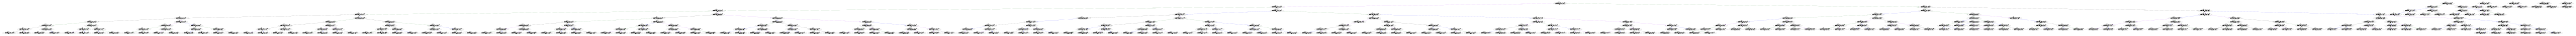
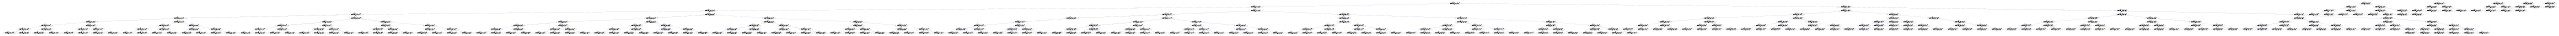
  digraph {
    edge [color=blue]
    n1 [label="Node{data=[9278, 9278]}"]
    n2 [label="Node{data=[3412, 3412]}"]
    n3 [label="Node{data=[9342, 9342]}"]
    n4 [label="Node{data=[3216, 3216]}"]
    n5 [label="Node{data=[8787, 8787]}"]
    n6 [label="Node{data=[9310, 9310]}"]
    n7 [label="Node{data=[9396, 9396]}"]
    n8 [label="Node{data=[2719, 2719]}"]
    n9 [label="Node{data=[3360, 3360]}"]
    n10 [label="Node{data=[3491, 3491]}"]
    n11 [label="Node{data=[8995, 8995]}"]
    n12 [label="Node{data=[2016, 2016]}"]
    n13 [label="Node{data=[2834, 2834]}"]
    n14 [label="Node{data=[3318, 3318]}"]
    n15 [label="Node{data=[3376, 3376]}"]
    n16 [label="Node{data=[2008, 2008]}"]
    n17 [label="Node{data=[2024, 2024]}"]
    n18 [label="Node{data=[2733, 2733]}"]
    n19 [label="Node{data=[3208, 3208]}"]
    n20 [label="Node{data=[2004, 2004]}"]
    n21 [label="Node{data=[2012, 2012]}"]
    n22 [label="Node{data=[2020, 2020]}"]
    n23 [label="Node{data=[2028, 2028]}"]
    n24 [label="Node{data=[2002, 2002]}"]
    n25 [label="Node{data=[2006, 2006]}"]
    n26 [label="Node{data=[2010, 2010]}"]
    n27 [label="Node{data=[2014, 2014]}"]
    n28 [label="Node{data=[2001, 2001]}"]
    n29 [label="Node{data=[2003, 2003]}"]
    n30 [label="Node{data=[2005, 2005]}"]
    n31 [label="Node{data=[2007, 2007]}"]
    n32 [label="Node{data=[2009, 2009]}"]
    n33 [label="Node{data=[2011, 2011]}"]
    n34 [label="Node{data=[2013, 2013]}"]
    n35 [label="Node{data=[2015, 2015]}"]
    n36 [label="Node{data=[2018, 2018]}"]
    n37 [label="Node{data=[2022, 2022]}"]
    n38 [label="Node{data=[2026, 2026]}"]
    n39 [label="Node{data=[2552, 2552]}"]
    n40 [label="Node{data=[2017, 2017]}"]
    n41 [label="Node{data=[2019, 2019]}"]
    n42 [label="Node{data=[2021, 2021]}"]
    n43 [label="Node{data=[2023, 2023]}"]
    n44 [label="Node{data=[2025, 2025]}"]
    n45 [label="Node{data=[2027, 2027]}"]
    n46 [label="Node{data=[2541, 2541]}"]
    n47 [label="Node{data=[2637, 2637]}"]
    n48 [label="Node{data=[2729, 2729]}"]
    n49 [label="Node{data=[2737, 2737]}"]
    n50 [label="Node{data=[2975, 2975]}"]
    n51 [label="Node{data=[3212, 3212]}"]
    n52 [label="Node{data=[2727, 2727]}"]
    n53 [label="Node{data=[2731, 2731]}"]
    n54 [label="Node{data=[2735, 2735]}"]
    n55 [label="Node{data=[2748, 2748]}"]
    n56 [label="Node{data=[2726, 2726]}"]
    n57 [label="Node{data=[2728, 2728]}"]
    n58 [label="Node{data=[2730, 2730]}"]
    n59 [label="Node{data=[2732, 2732]}"]
    n60 [label="Node{data=[2734, 2734]}"]
    n61 [label="Node{data=[2736, 2736]}"]
    n62 [label="Node{data=[2738, 2738]}"]
    n63 [label="Node{data=[2827, 2827]}"]
    n64 [label="Node{data=[2940, 2940]}"]
    n65 [label="Node{data=[3206, 3206]}"]
    n66 [label="Node{data=[3210, 3210]}"]
    n67 [label="Node{data=[3214, 3214]}"]
    n68 [label="Node{data=[2912, 2912]}"]
    n69 [label="Node{data=[2969, 2969]}"]
    n70 [label="Node{data=[3205, 3205]}"]
    n71 [label="Node{data=[3207, 3207]}"]
    n72 [label="Node{data=[3209, 3209]}"]
    n73 [label="Node{data=[3211, 3211]}"]
    n74 [label="Node{data=[3213, 3213]}"]
    n75 [label="Node{data=[3215, 3215]}"]
    n76 [label="Node{data=[3310, 3310]}"]
    n77 [label="Node{data=[3326, 3326]}"]
    n78 [label="Node{data=[3368, 3368]}"]
    n79 [label="Node{data=[3384, 3384]}"]
    n80 [label="Node{data=[3306, 3306]}"]
    n81 [label="Node{data=[3314, 3314]}"]
    n82 [label="Node{data=[3322, 3322]}"]
    n83 [label="Node{data=[3330, 3330]}"]
    n84 [label="Node{data=[3233, 3233]}"]
    n85 [label="Node{data=[3308, 3308]}"]
    n86 [label="Node{data=[3312, 3312]}"]
    n87 [label="Node{data=[3316, 3316]}"]
    n88 [label="Node{data=[3217, 3217]}"]
    n89 [label="Node{data=[3248, 3248]}"]
    n90 [label="Node{data=[3307, 3307]}"]
    n91 [label="Node{data=[3309, 3309]}"]
    n92 [label="Node{data=[3311, 3311]}"]
    n93 [label="Node{data=[3313, 3313]}"]
    n94 [label="Node{data=[3315, 3315]}"]
    n95 [label="Node{data=[3317, 3317]}"]
    n96 [label="Node{data=[3320, 3320]}"]
    n97 [label="Node{data=[3324, 3324]}"]
    n98 [label="Node{data=[3328, 3328]}"]
    n99 [label="Node{data=[3358, 3358]}"]
    n100 [label="Node{data=[3319, 3319]}"]
    n101 [label="Node{data=[3321, 3321]}"]
    n102 [label="Node{data=[3323, 3323]}"]
    n103 [label="Node{data=[3325, 3325]}"]
    n104 [label="Node{data=[3327, 3327]}"]
    n105 [label="Node{data=[3329, 3329]}"]
    n106 [label="Node{data=[3331, 3331]}"]
    n107 [label="Node{data=[3359, 3359]}"]
    n108 [label="Node{data=[3364, 3364]}"]
    n109 [label="Node{data=[3372, 3372]}"]
    n110 [label="Node{data=[3380, 3380]}"]
    n111 [label="Node{data=[3408, 3408]}"]
    n112 [label="Node{data=[3362, 3362]}"]
    n113 [label="Node{data=[3366, 3366]}"]
    n114 [label="Node{data=[3370, 3370]}"]
    n115 [label="Node{data=[3374, 3374]}"]
    n116 [label="Node{data=[3361, 3361]}"]
    n117 [label="Node{data=[3363, 3363]}"]
    n118 [label="Node{data=[3365, 3365]}"]
    n119 [label="Node{data=[3367, 3367]}"]
    n120 [label="Node{data=[3369, 3369]}"]
    n121 [label="Node{data=[3371, 3371]}"]
    n122 [label="Node{data=[3373, 3373]}"]
    n123 [label="Node{data=[3375, 3375]}"]
    n124 [label="Node{data=[3378, 3378]}"]
    n125 [label="Node{data=[3382, 3382]}"]
    n126 [label="Node{data=[3386, 3386]}"]
    n127 [label="Node{data=[3410, 3410]}"]
    n128 [label="Node{data=[3377, 3377]}"]
    n129 [label="Node{data=[3379, 3379]}"]
    n130 [label="Node{data=[3381, 3381]}"]
    n131 [label="Node{data=[3383, 3383]}"]
    n132 [label="Node{data=[3385, 3385]}"]
    n133 [label="Node{data=[3407, 3407]}"]
    n134 [label="Node{data=[3409, 3409]}"]
    n135 [label="Node{data=[3411, 3411]}"]
    n136 [label="Node{data=[3466, 3466]}"]
    n137 [label="Node{data=[8771, 8771]}"]
    n138 [label="Node{data=[8803, 8803]}"]
    n139 [label="Node{data=[9176, 9176]}"]
    n140 [label="Node{data=[3474, 3474]}"]
    n141 [label="Node{data=[6031, 6031]}"]
    n142 [label="Node{data=[8779, 8779]}"]
    n143 [label="Node{data=[3458, 3458]}"]
    n144 [label="Node{data=[3416, 3416]}"]
    n145 [label="Node{data=[3462, 3462]}"]
    n146 [label="Node{data=[3470, 3470]}"]
    n147 [label="Node{data=[3478, 3478]}"]
    n148 [label="Node{data=[3414, 3414]}"]
    n149 [label="Node{data=[3418, 3418]}"]
    n150 [label="Node{data=[3460, 3460]}"]
    n151 [label="Node{data=[3464, 3464]}"]
    n152 [label="Node{data=[3413, 3413]}"]
    n153 [label="Node{data=[3415, 3415]}"]
    n154 [label="Node{data=[3417, 3417]}"]
    n155 [label="Node{data=[3419, 3419]}"]
    n156 [label="Node{data=[3459, 3459]}"]
    n157 [label="Node{data=[3461, 3461]}"]
    n158 [label="Node{data=[3463, 3463]}"]
    n159 [label="Node{data=[3465, 3465]}"]
    n160 [label="Node{data=[3468, 3468]}"]
    n161 [label="Node{data=[3472, 3472]}"]
    n162 [label="Node{data=[3476, 3476]}"]
    n163 [label="Node{data=[3480, 3480]}"]
    n164 [label="Node{data=[3467, 3467]}"]
    n165 [label="Node{data=[3471, 3471]}"]
    n166 [label="Node{data=[3473, 3473]}"]
    n167 [label="Node{data=[3475, 3475]}"]
    n168 [label="Node{data=[3477, 3477]}"]
    n169 [label="Node{data=[3479, 3479]}"]
    n170 [label="Node{data=[3481, 3481]}"]
    n171 [label="Node{data=[5924, 5924]}"]
    n172 [label="Node{data=[6148, 6148]}"]
    n173 [label="Node{data=[8775, 8775]}"]
    n174 [label="Node{data=[8783, 8783]}"]
    n175 [label="Node{data=[4055, 4055]}"]
    n176 [label="Node{data=[5990, 5990]}"]
    n177 [label="Node{data=[6033, 6033]}"]
    n178 [label="Node{data=[8720, 8720]}"]
    n179 [label="Node{data=[3559, 3559]}"]
    n180 [label="Node{data=[5889, 5889]}"]
    n181 [label="Node{data=[5944, 5944]}"]
    n182 [label="Node{data=[6030, 6030]}"]
    n183 [label="Node{data=[6032, 6032]}"]
    n184 [label="Node{data=[6034, 6034]}"]
    n185 [label="Node{data=[8710, 8710]}"]
    n186 [label="Node{data=[8745, 8745]}"]
    n187 [label="Node{data=[8773, 8773]}"]
    n188 [label="Node{data=[8777, 8777]}"]
    n189 [label="Node{data=[8781, 8781]}"]
    n190 [label="Node{data=[8785, 8785]}"]
    n191 [label="Node{data=[8772, 8772]}"]
    n192 [label="Node{data=[8774, 8774]}"]
    n193 [label="Node{data=[8776, 8776]}"]
    n194 [label="Node{data=[8778, 8778]}"]
    n195 [label="Node{data=[8780, 8780]}"]
    n196 [label="Node{data=[8782, 8782]}"]
    n197 [label="Node{data=[8784, 8784]}"]
    n198 [label="Node{data=[8786, 8786]}"]
    n199 [label="Node{data=[8795, 8795]}"]
-   n200 [label="Node{data=[8811, 8811]}"]
    n201 [label="Node{data=[9168, 9168]}"]
    n202 [label="Node{data=[9257, 9257]}"]
+   n203 [label="Node{data=[8791, 8791]}"]
    n204 [label="Node{data=[8799, 8799]}"]
    n205 [label="Node{data=[8807, 8807]}"]
    n206 [label="Node{data=[8815, 8815]}"]
    n207 [label="Node{data=[8789, 8789]}"]
    n208 [label="Node{data=[8793, 8793]}"]
    n209 [label="Node{data=[8797, 8797]}"]
    n210 [label="Node{data=[8801, 8801]}"]
    n211 [label="Node{data=[8788, 8788]}"]
    n212 [label="Node{data=[8790, 8790]}"]
    n213 [label="Node{data=[8792, 8792]}"]
    n214 [label="Node{data=[8794, 8794]}"]
    n215 [label="Node{data=[8796, 8796]}"]
    n216 [label="Node{data=[8798, 8798]}"]
    n217 [label="Node{data=[8800, 8800]}"]
    n218 [label="Node{data=[8802, 8802]}"]
    n219 [label="Node{data=[8805, 8805]}"]
    n220 [label="Node{data=[8809, 8809]}"]
    n221 [label="Node{data=[8813, 8813]}"]
    n222 [label="Node{data=[8817, 8817]}"]
    n223 [label="Node{data=[8804, 8804]}"]
    n224 [label="Node{data=[8806, 8806]}"]
    n225 [label="Node{data=[8808, 8808]}"]
    n226 [label="Node{data=[8810, 8810]}"]
    n227 [label="Node{data=[8812, 8812]}"]
    n228 [label="Node{data=[8814, 8814]}"]
    n229 [label="Node{data=[8816, 8816]}"]
    n230 [label="Node{data=[8824, 8824]}"]
    n231 [label="Node{data=[9164, 9164]}"]
    n232 [label="Node{data=[9172, 9172]}"]
    n233 [label="Node{data=[9234, 9234]}"]
    n234 [label="Node{data=[9261, 9261]}"]
    n235 [label="Node{data=[9162, 9162]}"]
    n236 [label="Node{data=[9166, 9166]}"]
    n237 [label="Node{data=[9170, 9170]}"]
    n238 [label="Node{data=[9174, 9174]}"]
    n239 [label="Node{data=[9001, 9001]}"]
    n240 [label="Node{data=[9163, 9163]}"]
    n241 [label="Node{data=[9165, 9165]}"]
    n242 [label="Node{data=[9167, 9167]}"]
    n243 [label="Node{data=[9169, 9169]}"]
    n244 [label="Node{data=[9171, 9171]}"]
    n245 [label="Node{data=[9173, 9173]}"]
    n246 [label="Node{data=[9175, 9175]}"]
    n247 [label="Node{data=[9200, 9200]}"]
    n248 [label="Node{data=[9255, 9255]}"]
    n249 [label="Node{data=[9259, 9259]}"]
    n250 [label="Node{data=[9263, 9263]}"]
    n251 [label="Node{data=[9177, 9177]}"]
    n252 [label="Node{data=[9202, 9202]}"]
    n253 [label="Node{data=[9254, 9254]}"]
    n254 [label="Node{data=[9256, 9256]}"]
    n255 [label="Node{data=[9258, 9258]}"]
    n256 [label="Node{data=[9260, 9260]}"]
    n257 [label="Node{data=[9262, 9262]}"]
    n258 [label="Node{data=[9277, 9277]}"]
    n259 [label="Node{data=[9294, 9294]}"]
    n260 [label="Node{data=[9326, 9326]}"]
    n261 [label="Node{data=[9380, 9380]}"]
    n262 [label="Node{data=[9571, 9571]}"]
    n263 [label="Node{data=[9286, 9286]}"]
    n264 [label="Node{data=[9302, 9302]}"]
    n265 [label="Node{data=[9318, 9318]}"]
    n266 [label="Node{data=[9334, 9334]}"]
    n267 [label="Node{data=[9282, 9282]}"]
    n268 [label="Node{data=[9290, 9290]}"]
    n269 [label="Node{data=[9298, 9298]}"]
    n270 [label="Node{data=[9306, 9306]}"]
    n271 [label="Node{data=[9280, 9280]}"]
    n272 [label="Node{data=[9284, 9284]}"]
    n273 [label="Node{data=[9288, 9288]}"]
    n274 [label="Node{data=[9292, 9292]}"]
    n275 [label="Node{data=[9279, 9279]}"]
    n276 [label="Node{data=[9281, 9281]}"]
    n277 [label="Node{data=[9283, 9283]}"]
    n278 [label="Node{data=[9285, 9285]}"]
    n279 [label="Node{data=[9287, 9287]}"]
    n280 [label="Node{data=[9289, 9289]}"]
    n281 [label="Node{data=[9291, 9291]}"]
    n282 [label="Node{data=[9293, 9293]}"]
    n283 [label="Node{data=[9296, 9296]}"]
    n284 [label="Node{data=[9300, 9300]}"]
    n285 [label="Node{data=[9304, 9304]}"]
    n286 [label="Node{data=[9308, 9308]}"]
    n287 [label="Node{data=[9295, 9295]}"]
    n288 [label="Node{data=[9297, 9297]}"]
    n289 [label="Node{data=[9299, 9299]}"]
    n290 [label="Node{data=[9301, 9301]}"]
    n291 [label="Node{data=[9303, 9303]}"]
    n292 [label="Node{data=[9305, 9305]}"]
    n293 [label="Node{data=[9307, 9307]}"]
    n294 [label="Node{data=[9309, 9309]}"]
    n295 [label="Node{data=[9314, 9314]}"]
    n296 [label="Node{data=[9322, 9322]}"]
    n297 [label="Node{data=[9330, 9330]}"]
    n298 [label="Node{data=[9312, 9312]}"]
    n299 [label="Node{data=[9315, 9315]}"]
    n300 [label="Node{data=[9320, 9320]}"]
    n301 [label="Node{data=[9324, 9324]}"]
    n302 [label="Node{data=[9311, 9311]}"]
    n303 [label="Node{data=[9313, 9313]}"]
    n304 [label="Node{data=[9316, 9316]}"]
    n305 [label="Node{data=[9317, 9317]}"]
    n306 [label="Node{data=[9319, 9319]}"]
    n307 [label="Node{data=[9321, 9321]}"]
    n308 [label="Node{data=[9323, 9323]}"]
    n309 [label="Node{data=[9325, 9325]}"]
    n310 [label="Node{data=[9328, 9328]}"]
    n311 [label="Node{data=[9332, 9332]}"]
    n312 [label="Node{data=[9327, 9327]}"]
    n313 [label="Node{data=[9329, 9329]}"]
    n314 [label="Node{data=[9331, 9331]}"]
    n315 [label="Node{data=[9333, 9333]}"]
    n316 [label="Node{data=[9336, 9336]}"]
    n317 [label="Node{data=[9335, 9335]}"]
    n318 [label="Node{data=[9337, 9337]}"]
    n319 [label="Node{data=[9340, 9340]}"]
    n320 [label="Node{data=[9339, 9339]}"]
    n321 [label="Node{data=[9359, 9359]}"]
    n322 [label="Node{data=[9388, 9388]}"]
    n323 [label="Node{data=[9563, 9563]}"]
    n324 [label="Node{data=[9579, 9579]}"]
    n325 [label="Node{data=[9346, 9346]}"]
    n326 [label="Node{data=[9376, 9376]}"]
    n327 [label="Node{data=[9384, 9384]}"]
    n328 [label="Node{data=[9392, 9392]}"]
    n329 [label="Node{data=[9344, 9344]}"]
    n330 [label="Node{data=[9348, 9348]}"]
    n331 [label="Node{data=[9374, 9374]}"]
    n332 [label="Node{data=[9378, 9378]}"]
    n333 [label="Node{data=[9343, 9343]}"]
    n334 [label="Node{data=[9345, 9345]}"]
    n335 [label="Node{data=[9347, 9347]}"]
    n336 [label="Node{data=[9349, 9349]}"]
    n337 [label="Node{data=[9373, 9373]}"]
    n338 [label="Node{data=[9375, 9375]}"]
    n339 [label="Node{data=[9377, 9377]}"]
    n340 [label="Node{data=[9379, 9379]}"]
    n341 [label="Node{data=[9382, 9382]}"]
    n342 [label="Node{data=[9386, 9386]}"]
    n343 [label="Node{data=[9390, 9390]}"]
    n344 [label="Node{data=[9394, 9394]}"]
    n345 [label="Node{data=[9381, 9381]}"]
    n346 [label="Node{data=[9383, 9383]}"]
    n347 [label="Node{data=[9385, 9385]}"]
    n348 [label="Node{data=[9387, 9387]}"]
    n349 [label="Node{data=[9389, 9389]}"]
    n350 [label="Node{data=[9391, 9391]}"]
    n351 [label="Node{data=[9393, 9393]}"]
    n352 [label="Node{data=[9395, 9395]}"]
    n353 [label="Node{data=[9400, 9400]}"]
    n354 [label="Node{data=[9567, 9567]}"]
    n355 [label="Node{data=[9575, 9575]}"]
    n356 [label="Node{data=[9609, 9609]}"]
    n357 [label="Node{data=[9398, 9398]}"]
    n358 [label="Node{data=[9454, 9454]}"]
    n359 [label="Node{data=[9565, 9565]}"]
    n360 [label="Node{data=[9569, 9569]}"]
    n361 [label="Node{data=[9397, 9397]}"]
    n362 [label="Node{data=[9399, 9399]}"]
    n363 [label="Node{data=[9435, 9435]}"]
    n364 [label="Node{data=[9562, 9562]}"]
    n365 [label="Node{data=[9564, 9564]}"]
+   n366 [label="Node{data=[9566, 9566]}"]
    n367 [label="Node{data=[9568, 9568]}"]
    n368 [label="Node{data=[9570, 9570]}"]
    n369 [label="Node{data=[9573, 9573]}"]
    n370 [label="Node{data=[9577, 9577]}"]
    n371 [label="Node{data=[9583, 9583]}"]
    n372 [label="Node{data=[9611, 9611]}"]
    n373 [label="Node{data=[9572, 9572]}"]
    n374 [label="Node{data=[9574, 9574]}"]
    n375 [label="Node{data=[9576, 9576]}"]
    n376 [label="Node{data=[9578, 9578]}"]
    n377 [label="Node{data=[9581, 9581]}"]
    n378 [label="Node{data=[9585, 9585]}"]
    n379 [label="Node{data=[9610, 9610]}"]
    n380 [label="Node{data=[9613, 9613]}"]
    n381 [label="Node{data=[9580, 9580]}"]
    n382 [label="Node{data=[9582, 9582]}"]
    n383 [label="Node{data=[9584, 9584]}"]
    n384 [label="Node{data=[9608, 9608]}"]
    n385 [label="Node{data=[9612, 9612]}"]
    n386 [label="Node{data=[9614, 9614]}"]
    n1 -> n2 [color=purple]
    n1 -> n3 [color=darkgreen]
    n2 -> n4 [color=darkgreen]
    n2 -> n5 [color=black]
    n3 -> n6 [color=darkgreen]
    n3 -> n7 [color=black]
    n4 -> n8 [color=darkgreen]
    n4 -> n9 [color=purple]
    n5 -> n10
    n5 -> n11 [color=darkgreen]
    n6 -> n259
    n6 -> n260 [color=darkgreen]
    n7 -> n261 [color=purple]
    n7 -> n262
    n8 -> n12 [color=black]
    n8 -> n13
    n9 -> n14 [color=black]
    n9 -> n15 [color=purple]
    n10 -> n136 [color=black]
    n10 -> n137 [color=purple]
    n11 -> n138 [color=black]
    n11 -> n139
    n12 -> n16 [color=black]
    n12 -> n17 [color=purple]
    n13 -> n18 [color=darkgreen]
    n13 -> n19 [color=black]
    n14 -> n76 [color=darkgreen]
    n14 -> n77 [color=black]
    n15 -> n78
    n15 -> n79 [color=purple]
    n16 -> n20 [color=darkgreen]
    n16 -> n21 [color=darkgreen]
    n17 -> n22 [color=purple]
    n17 -> n23
    n18 -> n48 [color=black]
    n18 -> n49 [color=darkgreen]
    n19 -> n50
    n19 -> n51 [color=darkgreen]
    n20 -> n24 [color=black]
    n20 -> n25 [color=darkgreen]
    n21 -> n26 [color=darkgreen]
    n21 -> n27 [color=black]
    n22 -> n36 [color=darkgreen]
    n22 -> n37 [color=darkgreen]
    n23 -> n38 [color=darkgreen]
    n23 -> n39 [color=darkgreen]
    n24 -> n28 [color=black]
    n24 -> n29 [color=purple]
    n25 -> n30 [color=black]
    n25 -> n31
    n26 -> n32 [color=purple]
    n26 -> n33
    n27 -> n34
    n27 -> n35 [color=darkgreen]
    n36 -> n40 [color=darkgreen]
    n36 -> n41 [color=darkgreen]
    n37 -> n42 [color=purple]
    n37 -> n43 [color=darkgreen]
    n38 -> n44
    n38 -> n45 [color=black]
    n39 -> n46
    n39 -> n47 [color=black]
    n48 -> n52 [color=black]
    n48 -> n53 [color=black]
    n49 -> n54 [color=purple]
    n49 -> n55 [color=purple]
    n50 -> n64 [color=black]
    n50 -> n65 [color=black]
    n51 -> n66 [color=darkgreen]
    n51 -> n67
    n52 -> n56 [color=purple]
    n52 -> n57
    n53 -> n58 [color=black]
    n53 -> n59 [color=black]
    n54 -> n60 [color=darkgreen]
    n54 -> n61
    n55 -> n62
    n55 -> n63 [color=black]
    n64 -> n68 [color=darkgreen]
    n64 -> n69 [color=black]
    n65 -> n70
    n65 -> n71
    n66 -> n72 [color=black]
    n66 -> n73 [color=purple]
    n67 -> n74 [color=darkgreen]
    n67 -> n75 [color=black]
    n76 -> n80 [color=black]
    n76 -> n81
    n77 -> n82
    n77 -> n83 [color=purple]
    n78 -> n108 [color=darkgreen]
    n78 -> n109 [color=black]
    n79 -> n110
    n79 -> n111
    n80 -> n84 [color=purple]
    n80 -> n85 [color=black]
    n81 -> n86 [color=purple]
    n81 -> n87
    n82 -> n96 [color=darkgreen]
    n82 -> n97
    n83 -> n98 [color=darkgreen]
    n83 -> n99 [color=purple]
    n84 -> n88 [color=darkgreen]
    n84 -> n89
    n85 -> n90 [color=purple]
    n85 -> n91
    n86 -> n92 [color=darkgreen]
    n86 -> n93
    n87 -> n94 [color=purple]
    n87 -> n95 [color=black]
    n96 -> n100 [color=purple]
    n96 -> n101 [color=purple]
    n97 -> n102 [color=black]
    n97 -> n103 [color=darkgreen]
    n98 -> n104 [color=purple]
    n98 -> n105
    n99 -> n106 [color=darkgreen]
    n99 -> n107 [color=darkgreen]
    n108 -> n112
    n108 -> n113 [color=black]
    n109 -> n114
    n109 -> n115 [color=black]
    n110 -> n124 [color=darkgreen]
    n110 -> n125 [color=purple]
    n111 -> n126 [color=black]
    n111 -> n127 [color=purple]
    n112 -> n116
    n112 -> n117 [color=purple]
    n113 -> n118
    n113 -> n119 [color=purple]
    n114 -> n120
    n114 -> n121
    n115 -> n122 [color=darkgreen]
    n115 -> n123 [color=black]
    n124 -> n128 [color=purple]
    n124 -> n129 [color=purple]
    n125 -> n130 [color=purple]
    n125 -> n131 [color=darkgreen]
    n126 -> n132 [color=purple]
    n126 -> n133 [color=purple]
    n127 -> n134 [color=purple]
    n127 -> n135 [color=black]
    n136 -> n140
    n137 -> n141 [color=darkgreen]
    n137 -> n142 [color=darkgreen]
    n138 -> n199 [color=purple]
-   n138 -> n200 [color=black]
    n139 -> n201 [color=purple]
    n139 -> n202 [color=purple]
    n140 -> n146 [color=black]
    n140 -> n147 [color=black]
    n141 -> n171 [color=black]
    n141 -> n172
    n142 -> n173 [color=purple]
    n142 -> n174
    n143 -> n144 [color=darkgreen]
    n143 -> n145 [color=black]
    n144 -> n148
    n144 -> n149
    n145 -> n150 [color=darkgreen]
    n145 -> n151
    n146 -> n160
    n146 -> n161 [color=darkgreen]
    n147 -> n162
    n147 -> n163 [color=purple]
    n148 -> n152
    n148 -> n153 [color=purple]
    n149 -> n154 [color=darkgreen]
    n149 -> n155 [color=black]
    n150 -> n156
    n150 -> n157 [color=black]
    n151 -> n158 [color=purple]
    n151 -> n159 [color=darkgreen]
    n160 -> n164 [color=purple]
    n161 -> n165 [color=purple]
    n161 -> n166
    n162 -> n167 [color=black]
    n162 -> n168
    n163 -> n169 [color=black]
    n163 -> n170
    n171 -> n175
    n171 -> n176
    n172 -> n177 [color=darkgreen]
    n172 -> n178
    n173 -> n187 [color=darkgreen]
    n173 -> n188
    n174 -> n189
    n174 -> n190 [color=darkgreen]
    n175 -> n179 [color=darkgreen]
    n175 -> n180 [color=darkgreen]
    n176 -> n181 [color=purple]
    n176 -> n182
    n177 -> n183
    n177 -> n184 [color=purple]
    n178 -> n185 [color=black]
    n178 -> n186 [color=purple]
    n187 -> n191 [color=black]
    n187 -> n192 [color=black]
    n188 -> n193
    n188 -> n194
    n189 -> n195
    n189 -> n196
    n190 -> n197 [color=purple]
    n190 -> n198
+   n199 -> n203 [color=purple]
    n199 -> n204 [color=purple]
-   n200 -> n205 [color=black]
-   n200 -> n206 [color=black]
    n201 -> n231 [color=purple]
    n201 -> n232 [color=darkgreen]
    n202 -> n233 [color=darkgreen]
    n202 -> n234 [color=purple]
+   n203 -> n207 [color=darkgreen]
+   n203 -> n208
    n204 -> n209 [color=black]
    n204 -> n210 [color=black]
    n205 -> n219 [color=darkgreen]
    n205 -> n220 [color=purple]
    n206 -> n221
    n206 -> n222
    n207 -> n211 [color=purple]
    n207 -> n212 [color=darkgreen]
    n208 -> n213 [color=black]
    n208 -> n214 [color=purple]
    n209 -> n215
    n209 -> n216 [color=purple]
    n210 -> n217 [color=black]
    n210 -> n218 [color=purple]
    n219 -> n223 [color=black]
    n219 -> n224
    n220 -> n225 [color=darkgreen]
    n220 -> n226 [color=darkgreen]
    n221 -> n227 [color=darkgreen]
    n221 -> n228 [color=darkgreen]
    n222 -> n229 [color=purple]
    n222 -> n230 [color=darkgreen]
    n231 -> n235 [color=black]
    n231 -> n236
    n232 -> n237
    n232 -> n238
    n233 -> n247 [color=darkgreen]
    n233 -> n248 [color=purple]
    n234 -> n249
    n234 -> n250
    n235 -> n239
    n235 -> n240 [color=darkgreen]
    n236 -> n241 [color=darkgreen]
    n236 -> n242
    n237 -> n243 [color=darkgreen]
    n237 -> n244 [color=purple]
    n238 -> n245 [color=purple]
    n238 -> n246 [color=purple]
    n247 -> n251 [color=purple]
    n247 -> n252
    n248 -> n253 [color=darkgreen]
    n248 -> n254 [color=black]
    n249 -> n255 [color=black]
    n249 -> n256 [color=darkgreen]
    n250 -> n257 [color=darkgreen]
    n250 -> n258 [color=darkgreen]
    n259 -> n263 [color=darkgreen]
    n259 -> n264 [color=darkgreen]
    n260 -> n265 [color=darkgreen]
    n260 -> n266 [color=purple]
    n261 -> n321
    n261 -> n322 [color=purple]
    n262 -> n323 [color=black]
    n262 -> n324 [color=purple]
    n263 -> n267
    n263 -> n268 [color=purple]
    n264 -> n269 [color=purple]
    n264 -> n270 [color=black]
    n265 -> n295
    n265 -> n296 [color=darkgreen]
    n266 -> n297
    n267 -> n271 [color=purple]
    n267 -> n272 [color=purple]
    n268 -> n273
    n268 -> n274 [color=black]
    n269 -> n283 [color=darkgreen]
    n269 -> n284
    n270 -> n285 [color=purple]
    n270 -> n286 [color=purple]
    n271 -> n275 [color=darkgreen]
    n271 -> n276 [color=darkgreen]
    n272 -> n277 [color=black]
    n272 -> n278 [color=darkgreen]
    n273 -> n279 [color=darkgreen]
    n273 -> n280 [color=darkgreen]
    n274 -> n281 [color=darkgreen]
    n274 -> n282 [color=purple]
    n283 -> n287 [color=darkgreen]
    n283 -> n288 [color=purple]
    n284 -> n289
    n284 -> n290
    n285 -> n291
    n285 -> n292 [color=purple]
    n286 -> n293 [color=black]
    n286 -> n294 [color=black]
    n295 -> n298 [color=darkgreen]
    n295 -> n299 [color=purple]
    n296 -> n300 [color=black]
    n296 -> n301
    n297 -> n310 [color=darkgreen]
    n297 -> n311 [color=black]
    n298 -> n302
    n298 -> n303
    n300 -> n306 [color=purple]
    n300 -> n307 [color=darkgreen]
    n301 -> n308 [color=darkgreen]
    n301 -> n309 [color=black]
    n304 -> n299
    n304 -> n305 [color=purple]
    n310 -> n312 [color=darkgreen]
    n310 -> n313
    n311 -> n314
    n311 -> n315 [color=darkgreen]
    n316 -> n317 [color=black]
    n316 -> n318 [color=black]
    n319 -> n320 [color=black]
    n321 -> n325 [color=purple]
    n321 -> n326 [color=darkgreen]
    n322 -> n327 [color=darkgreen]
    n322 -> n328 [color=black]
    n323 -> n353 [color=black]
    n323 -> n354 [color=black]
    n324 -> n355 [color=darkgreen]
    n324 -> n356
    n325 -> n329 [color=purple]
    n325 -> n330 [color=black]
    n326 -> n331
    n326 -> n332 [color=purple]
    n327 -> n341 [color=darkgreen]
    n327 -> n342 [color=black]
    n328 -> n343 [color=black]
    n328 -> n344 [color=darkgreen]
    n329 -> n333 [color=purple]
    n329 -> n334
    n330 -> n335 [color=darkgreen]
    n330 -> n336
    n331 -> n337 [color=black]
    n331 -> n338 [color=darkgreen]
    n332 -> n339 [color=darkgreen]
    n332 -> n340 [color=darkgreen]
    n341 -> n345 [color=black]
    n341 -> n346 [color=darkgreen]
    n342 -> n347 [color=darkgreen]
    n342 -> n348 [color=black]
    n343 -> n349 [color=purple]
    n343 -> n350 [color=purple]
    n344 -> n351 [color=black]
    n344 -> n352 [color=black]
    n353 -> n357 [color=black]
    n353 -> n358 [color=purple]
    n354 -> n359
    n354 -> n360 [color=purple]
    n355 -> n369
    n355 -> n370 [color=black]
    n356 -> n371 [color=black]
    n356 -> n372
    n357 -> n361
    n357 -> n362
    n358 -> n363 [color=purple]
    n358 -> n364 [color=purple]
    n359 -> n365 [color=purple]
+   n359 -> n366 [color=purple]
    n360 -> n367
    n360 -> n368 [color=darkgreen]
    n369 -> n373
    n369 -> n374 [color=black]
    n370 -> n375 [color=darkgreen]
    n370 -> n376
    n371 -> n377 [color=darkgreen]
    n371 -> n378 [color=purple]
    n372 -> n379 [color=purple]
    n372 -> n380
    n377 -> n381
    n377 -> n382 [color=black]
    n378 -> n383 [color=darkgreen]
    n378 -> n384 [color=darkgreen]
    n380 -> n385 [color=purple]
    n380 -> n386
  }
